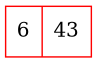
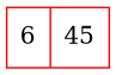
  digraph {
    concentrate=true
    splines=ortho
-   n1 [label="{6}|{43}" shape=record color=red]
+   n1 [label="{6}|{45}" shape=record color=red]
  }
